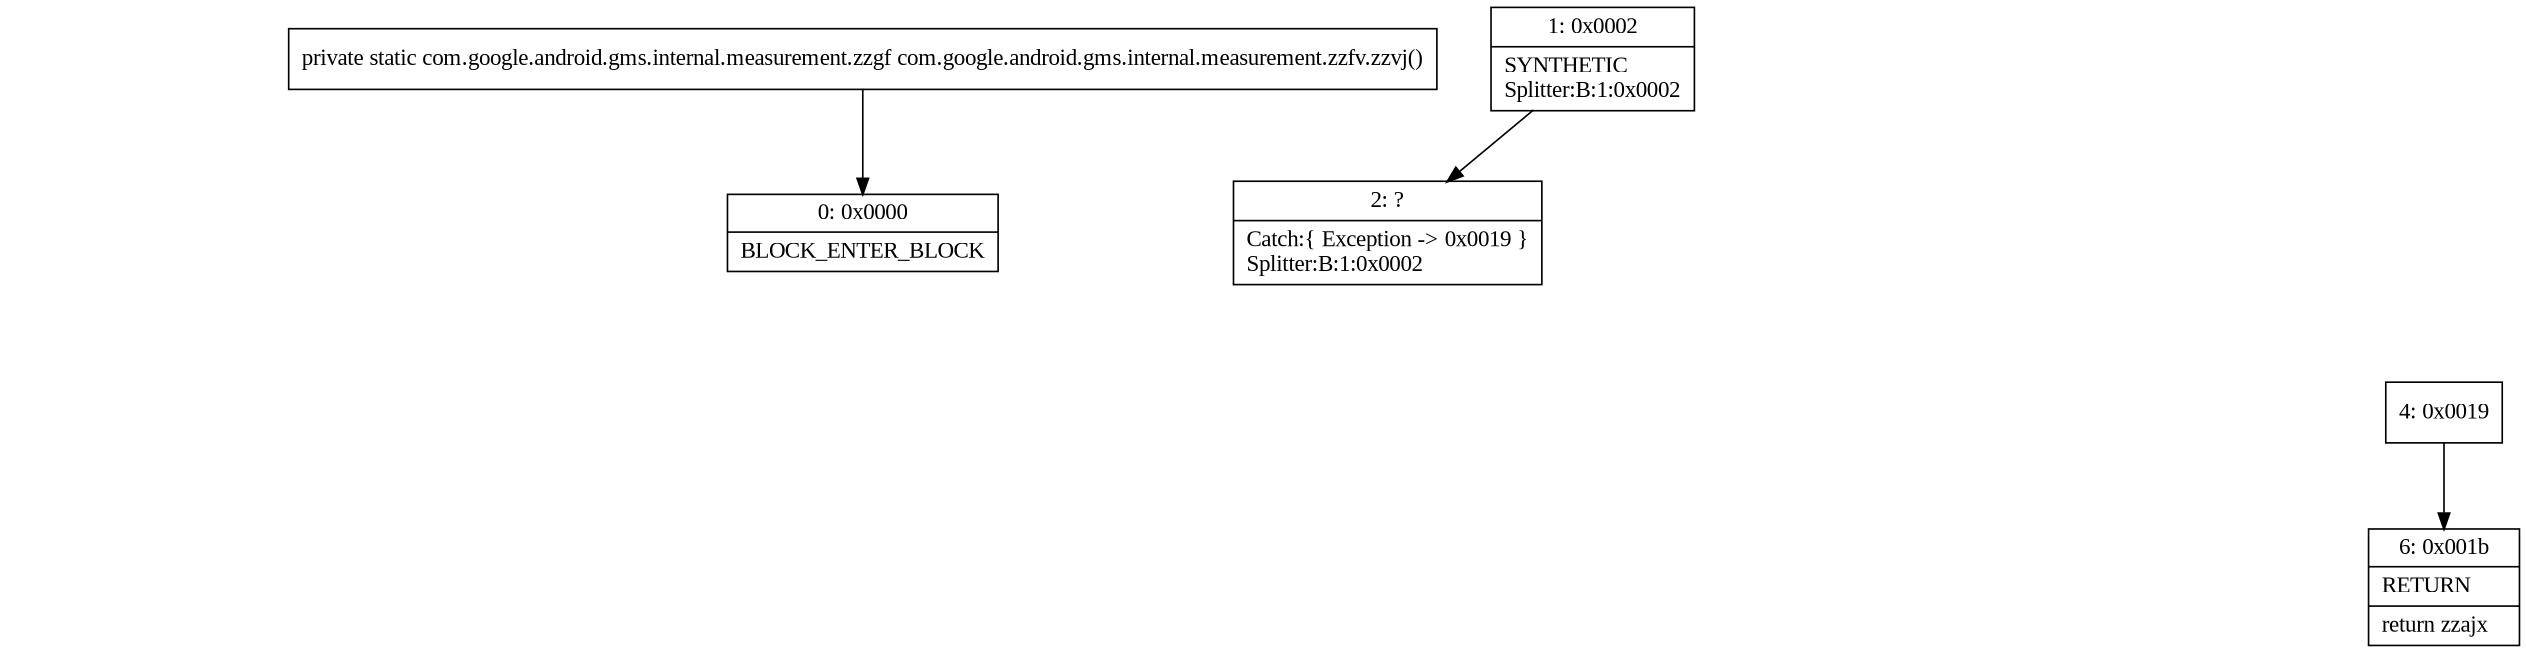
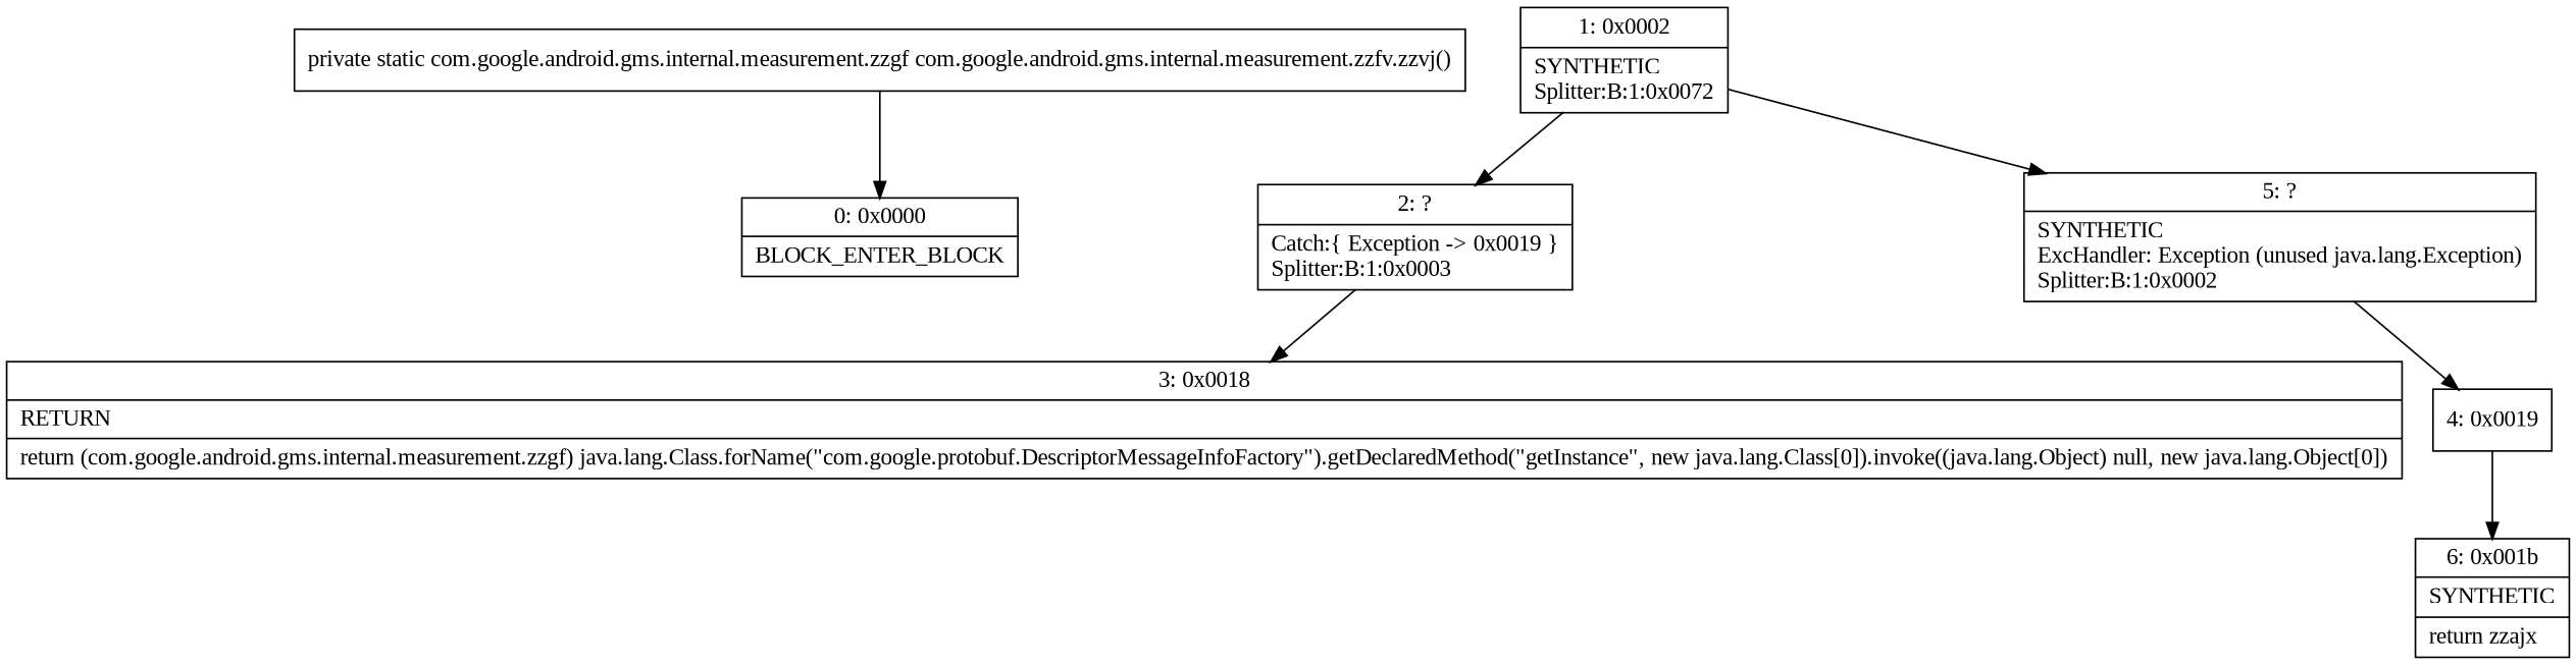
  digraph {
    fontname="Liberation Serif"
    node [fontname="Liberation Serif" shape=record]
    edge [fontname="Liberation Serif"]
    n1 [label="{0\:\ 0x0000|BLOCK_ENTER_BLOCK\l}"]
-   n2 [label="{1\:\ 0x0002|SYNTHETIC\lSplitter:B:1:0x0002\l}"]
-   n3 [label="{2\:\ ?|Catch:\{ Exception \-\> 0x0019 \}\lSplitter:B:1:0x0002\l}"]
+   n2 [label="{1\:\ 0x0002|SYNTHETIC\lSplitter:B:1:0x0072\l}"]
+   n3 [label="{2\:\ ?|Catch:\{ Exception \-\> 0x0019 \}\lSplitter:B:1:0x0003\l}"]
+   n4 [label="{5\:\ ?|SYNTHETIC\lExcHandler: Exception (unused java.lang.Exception)\lSplitter:B:1:0x0002\l}"]
+   n5 [label="{3\:\ 0x0018|RETURN\l|return (com.google.android.gms.internal.measurement.zzgf) java.lang.Class.forName(\"com.google.protobuf.DescriptorMessageInfoFactory\").getDeclaredMethod(\"getInstance\", new java.lang.Class[0]).invoke((java.lang.Object) null, new java.lang.Object[0])\l}"]
    n6 [label="{4\:\ 0x0019}"]
-   n7 [label="{6\:\ 0x001b|RETURN\l|return zzajx\l}"]
+   n7 [label="{6\:\ 0x001b|SYNTHETIC\l|return zzajx\l}"]
    n8 [label="{private static com.google.android.gms.internal.measurement.zzgf com.google.android.gms.internal.measurement.zzfv.zzvj() }"]
    n2 -> n3
+   n2 -> n4
+   n3 -> n5
+   n4 -> n6
    n6 -> n7
    n8 -> n1
  }
